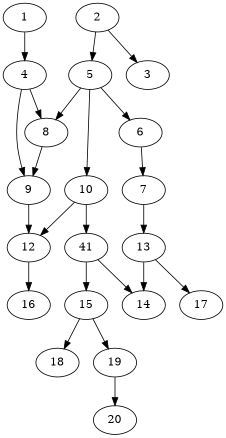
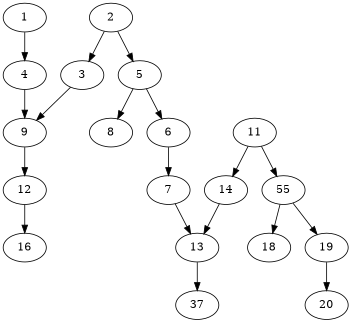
  digraph {
    node [alpha=0.05]
    1 [alpha=0.00 expect_size=46737408]
    4 [expect_size=17795072]
    9 [alpha=0.17 expect_size=40735744]
    8 [alpha=0.02 expect_size=30221312]
    12 [alpha=0.02 expect_size=51627008]
    2 [alpha=0.10 expect_size=28834816]
    3 [alpha=0.03 expect_size=8935424]
    5 [expect_size=17641472]
    6 [alpha=0.19 expect_size=30474240]
-   10 [alpha=0.17 expect_size=9473024]
    7 [alpha=0.11 expect_size=10663936]
-   11 [expect_size=51027968 label=41]
+   11 [expect_size=51027968]
    13 [alpha=0.07 expect_size=26935296]
    16 [alpha=0.03 expect_size=12318720]
    14 [alpha=0.03 expect_size=34288640]
-   15 [alpha=0.08 expect_size=47129600]
-   17 [alpha=0.19 expect_size=10378240]
+   15 [alpha=0.08 expect_size=47129600 label=55]
+   17 [alpha=0.19 expect_size=10378240 label=37]
    18 [alpha=0.09 expect_size=36314112]
    19 [alpha=0.11 expect_size=41441280]
    20 [alpha=0.07 expect_size=34289664]
    1 -> 4
    4 -> 9
-   4 -> 8
    9 -> 12
    12 -> 16
    2 -> 3
    2 -> 5
-   8 -> 9
+   3 -> 9
    5 -> 8
    5 -> 6
-   5 -> 10
    6 -> 7
-   10 -> 12
-   10 -> 11
    7 -> 13
    11 -> 14
    11 -> 15
-   13 -> 14
+   14 -> 13
    13 -> 17
    15 -> 18
    15 -> 19
    19 -> 20
  }
